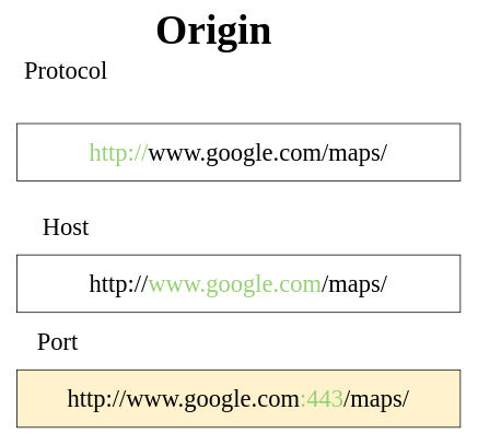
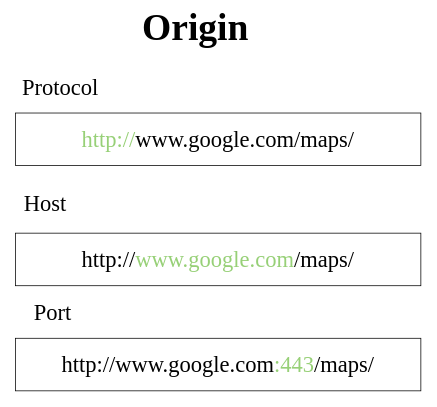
  <mxCell id="0" />
  <mxCell id="1" parent="0" />
  <mxCell id="2" value="Origin" style="text;html=1;strokeColor=none;fillColor=none;align=center;verticalAlign=middle;whiteSpace=wrap;rounded=0;fontFamily=Comfortaa;fontSource=https%3A%2F%2Ffonts.googleapis.com%2Fcss%3Ffamily%3DComfortaa;fontSize=50;fontStyle=1" vertex="1" parent="1"><mxGeometry x="230" y="20" width="60" height="30" as="geometry" /></mxCell>
  <mxCell id="3" value="&lt;font color=&quot;#97D077&quot;&gt;http://&lt;/font&gt;www.google.com/maps/" style="rounded=0;whiteSpace=wrap;html=1;fontFamily=Comfortaa;fontSource=https%3A%2F%2Ffonts.googleapis.com%2Fcss%3Ffamily%3DComfortaa;fontSize=30;" vertex="1" parent="1"><mxGeometry x="20" y="150" width="540" height="70" as="geometry" /></mxCell>
- <mxCell id="4" value="Protocol" style="text;html=1;strokeColor=none;fillColor=none;align=center;verticalAlign=middle;whiteSpace=wrap;rounded=0;fontFamily=Comfortaa;fontSource=https%3A%2F%2Ffonts.googleapis.com%2Fcss%3Ffamily%3DComfortaa;fontSize=30;fontColor=#000000;labelBackgroundColor=none;" vertex="1" parent="1"><mxGeometry x="50" y="70" width="60" height="30" as="geometry" /></mxCell>
+ <mxCell id="4" value="Protocol" style="text;html=1;strokeColor=none;fillColor=none;align=center;verticalAlign=middle;whiteSpace=wrap;rounded=0;fontFamily=Comfortaa;fontSource=https%3A%2F%2Ffonts.googleapis.com%2Fcss%3Ffamily%3DComfortaa;fontSize=30;fontColor=#000000;labelBackgroundColor=none;" vertex="1" parent="1"><mxGeometry x="50" y="100" width="60" height="30" as="geometry" /></mxCell>
  <mxCell id="5" value="http://&lt;font color=&quot;#97D077&quot;&gt;www.google.com&lt;/font&gt;/maps/" style="rounded=0;whiteSpace=wrap;html=1;fontFamily=Comfortaa;fontSource=https%3A%2F%2Ffonts.googleapis.com%2Fcss%3Ffamily%3DComfortaa;fontSize=30;" vertex="1" parent="1"><mxGeometry x="20" y="310" width="540" height="70" as="geometry" /></mxCell>
- <mxCell id="6" value="Host" style="text;html=1;strokeColor=none;fillColor=none;align=center;verticalAlign=middle;whiteSpace=wrap;rounded=0;fontFamily=Comfortaa;fontSource=https%3A%2F%2Ffonts.googleapis.com%2Fcss%3Ffamily%3DComfortaa;fontSize=30;fontColor=#000000;labelBackgroundColor=none;" vertex="1" parent="1"><mxGeometry x="50" y="260" width="60" height="30" as="geometry" /></mxCell>
- <mxCell id="7" value="http://www.google.com&lt;font color=&quot;#97D077&quot;&gt;:443&lt;/font&gt;/maps/" style="rounded=0;whiteSpace=wrap;html=1;fontFamily=Comfortaa;fontSource=https%3A%2F%2Ffonts.googleapis.com%2Fcss%3Ffamily%3DComfortaa;fontSize=30;fillColor=#fff2cc;" vertex="1" parent="1"><mxGeometry x="20" y="450" width="540" height="70" as="geometry" /></mxCell>
+ <mxCell id="6" value="Host" style="text;html=1;strokeColor=none;fillColor=none;align=center;verticalAlign=middle;whiteSpace=wrap;rounded=0;fontFamily=Comfortaa;fontSource=https%3A%2F%2Ffonts.googleapis.com%2Fcss%3Ffamily%3DComfortaa;fontSize=30;fontColor=#000000;labelBackgroundColor=none;" vertex="1" parent="1"><mxGeometry x="30" y="255" width="60" height="30" as="geometry" /></mxCell>
+ <mxCell id="7" value="http://www.google.com&lt;font color=&quot;#97D077&quot;&gt;:443&lt;/font&gt;/maps/" style="rounded=0;whiteSpace=wrap;html=1;fontFamily=Comfortaa;fontSource=https%3A%2F%2Ffonts.googleapis.com%2Fcss%3Ffamily%3DComfortaa;fontSize=30;" vertex="1" parent="1"><mxGeometry x="20" y="450" width="540" height="70" as="geometry" /></mxCell>
  <mxCell id="8" value="Port" style="text;html=1;strokeColor=none;fillColor=none;align=center;verticalAlign=middle;whiteSpace=wrap;rounded=0;fontFamily=Comfortaa;fontSource=https%3A%2F%2Ffonts.googleapis.com%2Fcss%3Ffamily%3DComfortaa;fontSize=30;fontColor=#000000;labelBackgroundColor=none;" vertex="1" parent="1"><mxGeometry x="40" y="400" width="60" height="30" as="geometry" /></mxCell>
